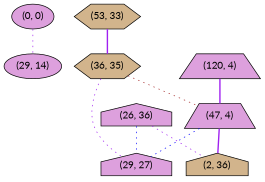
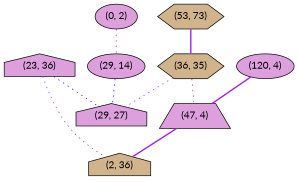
  graph {
    fontname=Lato
    node [fillcolor=plum fontname=Lato shape=house style=filled]
    edge [color=purple fontname=Lato style=dotted weight=1]
-   "(0, 0)" [shape=ellipse]
+   "(0, 0)" [shape=ellipse label="(0, 2)"]
    "(29, 14)" [shape=ellipse]
    "(29, 27)"
-   "(53, 33)" [fillcolor=tan shape=hexagon]
+   "(53, 33)" [fillcolor=tan shape=hexagon label="(53, 73)"]
    "(36, 35)" [fillcolor=tan shape=hexagon]
    "(47, 4)" [shape=trapezium]
    "(2, 36)" [fillcolor=tan]
-   "(120, 4)" [shape=trapezium]
-   "(26, 36)"
+   "(120, 4)" [shape=ellipse]
+   "(26, 36)" [label="(23, 36)"]
    "(0, 0)" -- "(29, 14)" [weight=4]
-   "(47, 4)" -- "(29, 27)" [color=blue]
+   "(29, 14)" -- "(29, 27)" [color=blue]
    "(53, 33)" -- "(36, 35)" [style=bold]
    "(36, 35)" -- "(29, 27)"
    "(36, 35)" -- "(47, 4)" [color=brown]
    "(47, 4)" -- "(2, 36)" [style=bold]
    "(120, 4)" -- "(47, 4)" [style=bold]
    "(26, 36)" -- "(29, 27)" [color=blue]
    "(26, 36)" -- "(2, 36)"
  }
